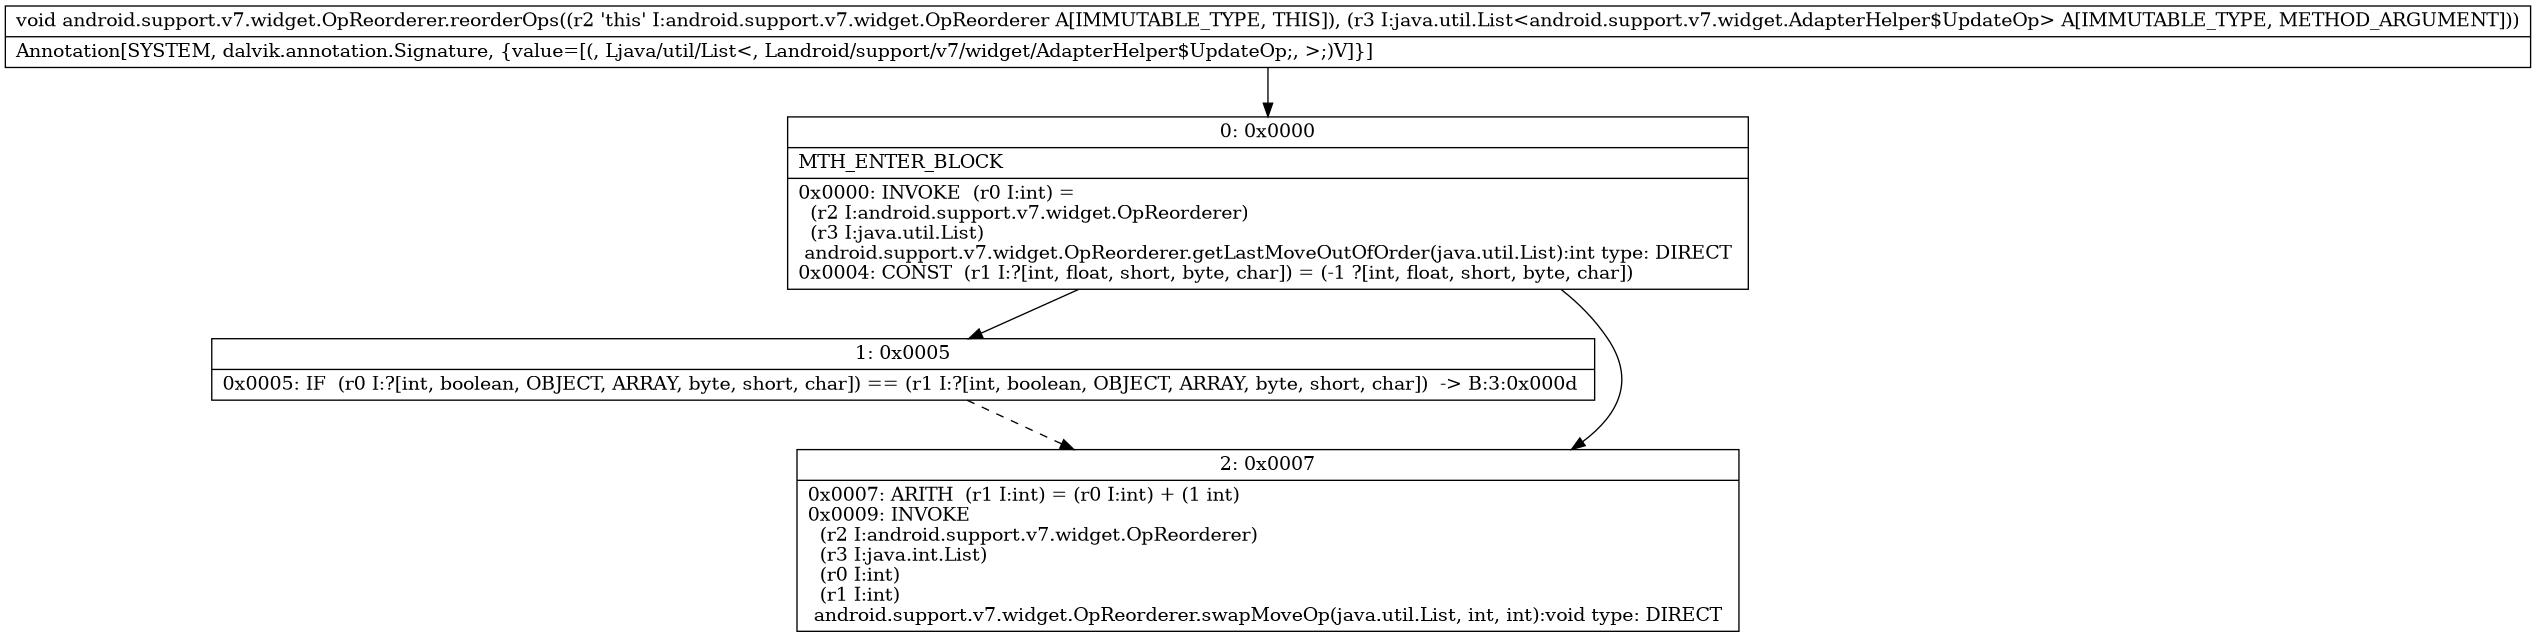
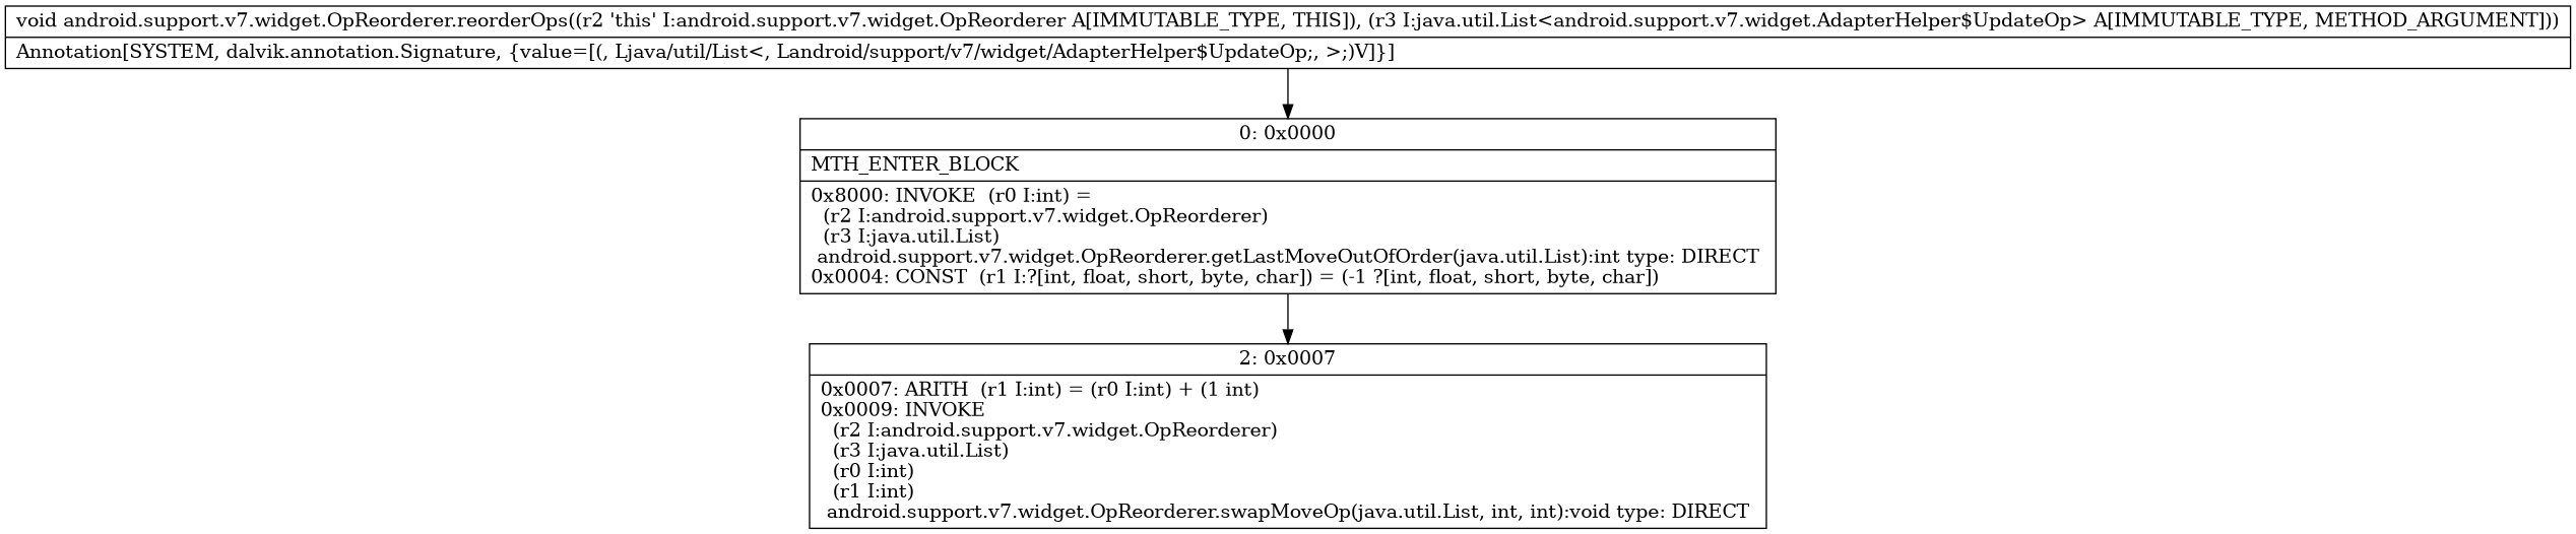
  digraph {
    node [shape=record]
-   n1 [label="{0\:\ 0x0000|MTH_ENTER_BLOCK\l|0x0000: INVOKE  (r0 I:int) = \l  (r2 I:android.support.v7.widget.OpReorderer)\l  (r3 I:java.util.List)\l android.support.v7.widget.OpReorderer.getLastMoveOutOfOrder(java.util.List):int type: DIRECT \l0x0004: CONST  (r1 I:?[int, float, short, byte, char]) = (\-1 ?[int, float, short, byte, char]) \l}"]
-   n2 [label="{1\:\ 0x0005|0x0005: IF  (r0 I:?[int, boolean, OBJECT, ARRAY, byte, short, char]) == (r1 I:?[int, boolean, OBJECT, ARRAY, byte, short, char])  \-\> B:3:0x000d \l}"]
-   n3 [label="{2\:\ 0x0007|0x0007: ARITH  (r1 I:int) = (r0 I:int) + (1 int) \l0x0009: INVOKE  \l  (r2 I:android.support.v7.widget.OpReorderer)\l  (r3 I:java.int.List)\l  (r0 I:int)\l  (r1 I:int)\l android.support.v7.widget.OpReorderer.swapMoveOp(java.util.List, int, int):void type: DIRECT \l}"]
+   n1 [label="{0\:\ 0x0000|MTH_ENTER_BLOCK\l|0x8000: INVOKE  (r0 I:int) = \l  (r2 I:android.support.v7.widget.OpReorderer)\l  (r3 I:java.util.List)\l android.support.v7.widget.OpReorderer.getLastMoveOutOfOrder(java.util.List):int type: DIRECT \l0x0004: CONST  (r1 I:?[int, float, short, byte, char]) = (\-1 ?[int, float, short, byte, char]) \l}"]
+   n3 [label="{2\:\ 0x0007|0x0007: ARITH  (r1 I:int) = (r0 I:int) + (1 int) \l0x0009: INVOKE  \l  (r2 I:android.support.v7.widget.OpReorderer)\l  (r3 I:java.util.List)\l  (r0 I:int)\l  (r1 I:int)\l android.support.v7.widget.OpReorderer.swapMoveOp(java.util.List, int, int):void type: DIRECT \l}"]
    n4 [label="{void android.support.v7.widget.OpReorderer.reorderOps((r2 'this' I:android.support.v7.widget.OpReorderer A[IMMUTABLE_TYPE, THIS]), (r3 I:java.util.List\<android.support.v7.widget.AdapterHelper$UpdateOp\> A[IMMUTABLE_TYPE, METHOD_ARGUMENT]))  | Annotation[SYSTEM, dalvik.annotation.Signature, \{value=[(, Ljava\/util\/List\<, Landroid\/support\/v7\/widget\/AdapterHelper$UpdateOp;, \>;)V]\}]\l}"]
-   n1 -> n2
    n1 -> n3
-   n2 -> n3 [style=dashed]
    n4 -> n1
  }
